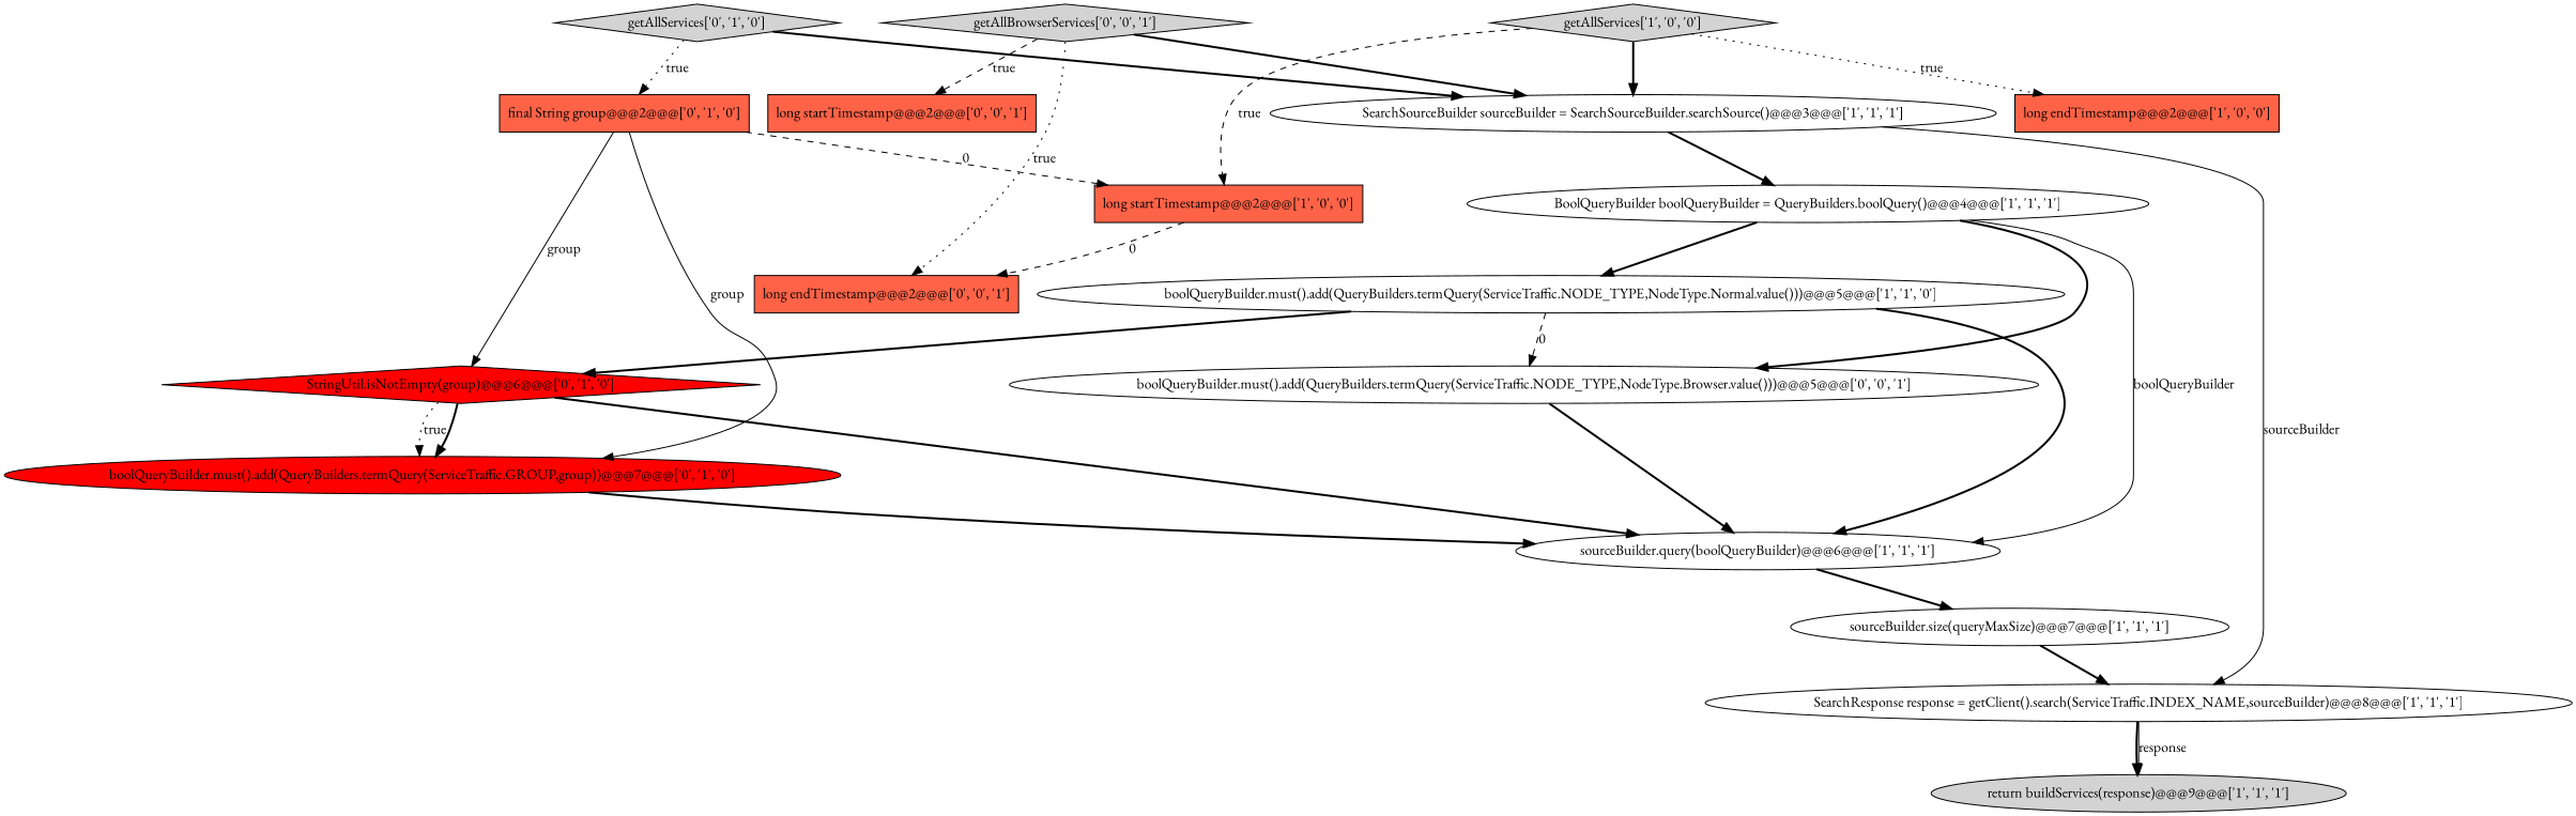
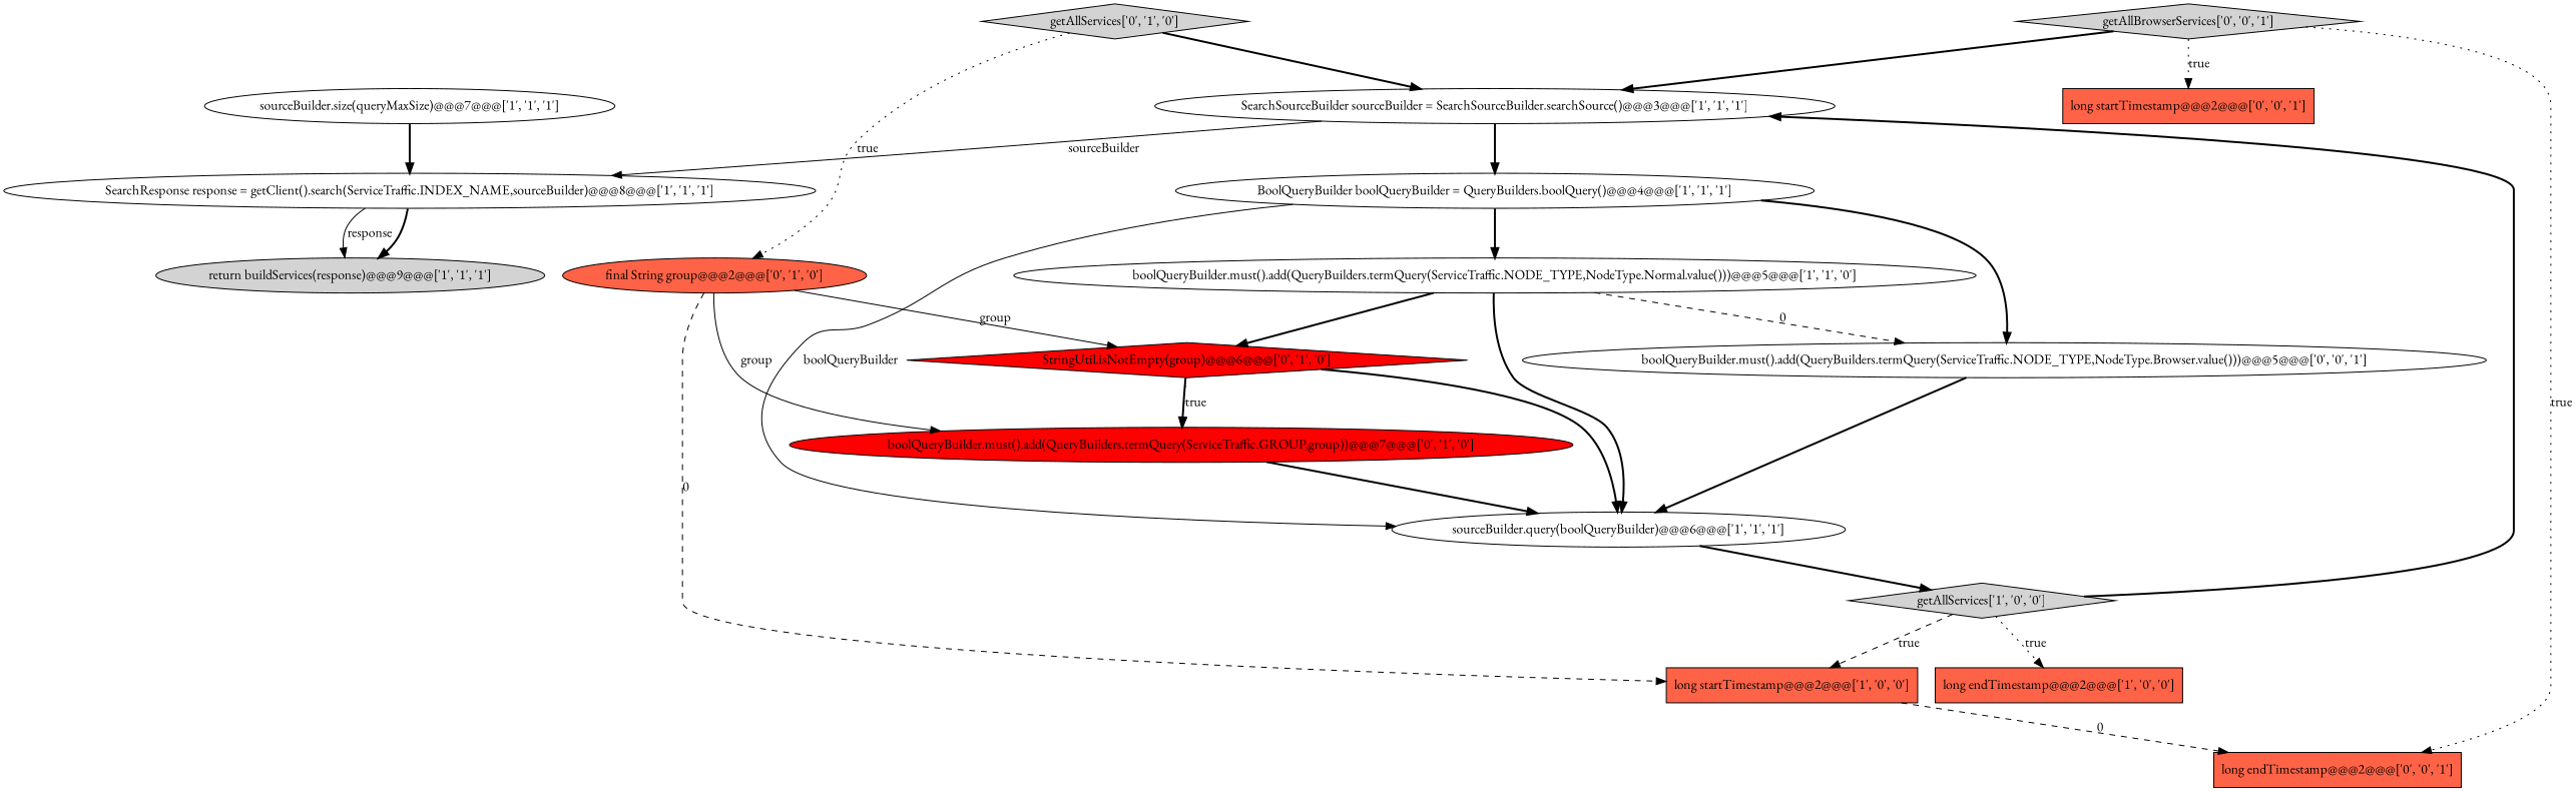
  digraph {
    fontname="EB Garamond"
    node [fillcolor=white fontname="EB Garamond" shape=ellipse style=filled]
    edge [fontname="EB Garamond" style=bold]
    n1 [fillcolor=lightgray label="return buildServices(response)@@@9@@@['1', '1', '1']"]
    n2 [fillcolor=tomato label="long startTimestamp@@@2@@@['1', '0', '0']" shape=box]
    n3 [fillcolor=tomato label="long endTimestamp@@@2@@@['0', '0', '1']" shape=box]
-   n4 [fillcolor=tomato label="final String group@@@2@@@['0', '1', '0']" shape=box]
+   n4 [fillcolor=tomato label="final String group@@@2@@@['0', '1', '0']"]
    n5 [fillcolor=red label="boolQueryBuilder.must().add(QueryBuilders.termQuery(ServiceTraffic.GROUP,group))@@@7@@@['0', '1', '0']"]
    n6 [fillcolor=red label="StringUtil.isNotEmpty(group)@@@6@@@['0', '1', '0']" shape=diamond]
    n7 [label="BoolQueryBuilder boolQueryBuilder = QueryBuilders.boolQuery()@@@4@@@['1', '1', '1']"]
    n8 [label="boolQueryBuilder.must().add(QueryBuilders.termQuery(ServiceTraffic.NODE_TYPE,NodeType.Browser.value()))@@@5@@@['0', '0', '1']"]
    n9 [label="sourceBuilder.query(boolQueryBuilder)@@@6@@@['1', '1', '1']"]
    n10 [label="boolQueryBuilder.must().add(QueryBuilders.termQuery(ServiceTraffic.NODE_TYPE,NodeType.Normal.value()))@@@5@@@['1', '1', '0']"]
    n11 [label="sourceBuilder.size(queryMaxSize)@@@7@@@['1', '1', '1']"]
    n12 [fillcolor=tomato label="long endTimestamp@@@2@@@['1', '0', '0']" shape=box]
    n13 [label="SearchSourceBuilder sourceBuilder = SearchSourceBuilder.searchSource()@@@3@@@['1', '1', '1']"]
    n14 [label="SearchResponse response = getClient().search(ServiceTraffic.INDEX_NAME,sourceBuilder)@@@8@@@['1', '1', '1']"]
    n15 [fillcolor=lightgray label="getAllServices['1', '0', '0']" shape=diamond]
    n16 [fillcolor=tomato label="long startTimestamp@@@2@@@['0', '0', '1']" shape=box]
    n17 [fillcolor=lightgray label="getAllServices['0', '1', '0']" shape=diamond]
    n18 [fillcolor=lightgray label="getAllBrowserServices['0', '0', '1']" shape=diamond]
    n2 -> n3 [label=0 style=dashed]
    n4 -> n2 [label=0 style=dashed]
    n4 -> n5 [label=group style=solid]
    n4 -> n6 [label=group style=solid]
    n5 -> n9
    n6 -> n5 [label=true style=dotted]
    n6 -> n5
    n6 -> n9
    n7 -> n8
    n7 -> n9 [label=boolQueryBuilder style=solid]
    n7 -> n10
    n8 -> n9
-   n9 -> n11
+   n9 -> n15
    n10 -> n6
    n10 -> n8 [label=0 style=dashed]
    n10 -> n9
    n11 -> n14
    n13 -> n7
    n13 -> n14 [label=sourceBuilder style=solid]
    n14 -> n1
    n14 -> n1 [label=response style=solid]
    n15 -> n2 [label=true style=dashed]
    n15 -> n12 [label=true style=dotted]
    n15 -> n13
    n17 -> n4 [label=true style=dotted]
    n17 -> n13
    n18 -> n3 [label=true style=dotted]
    n18 -> n13
-   n18 -> n16 [label=true style=dashed]
+   n18 -> n16 [label=true style=dotted]
  }
